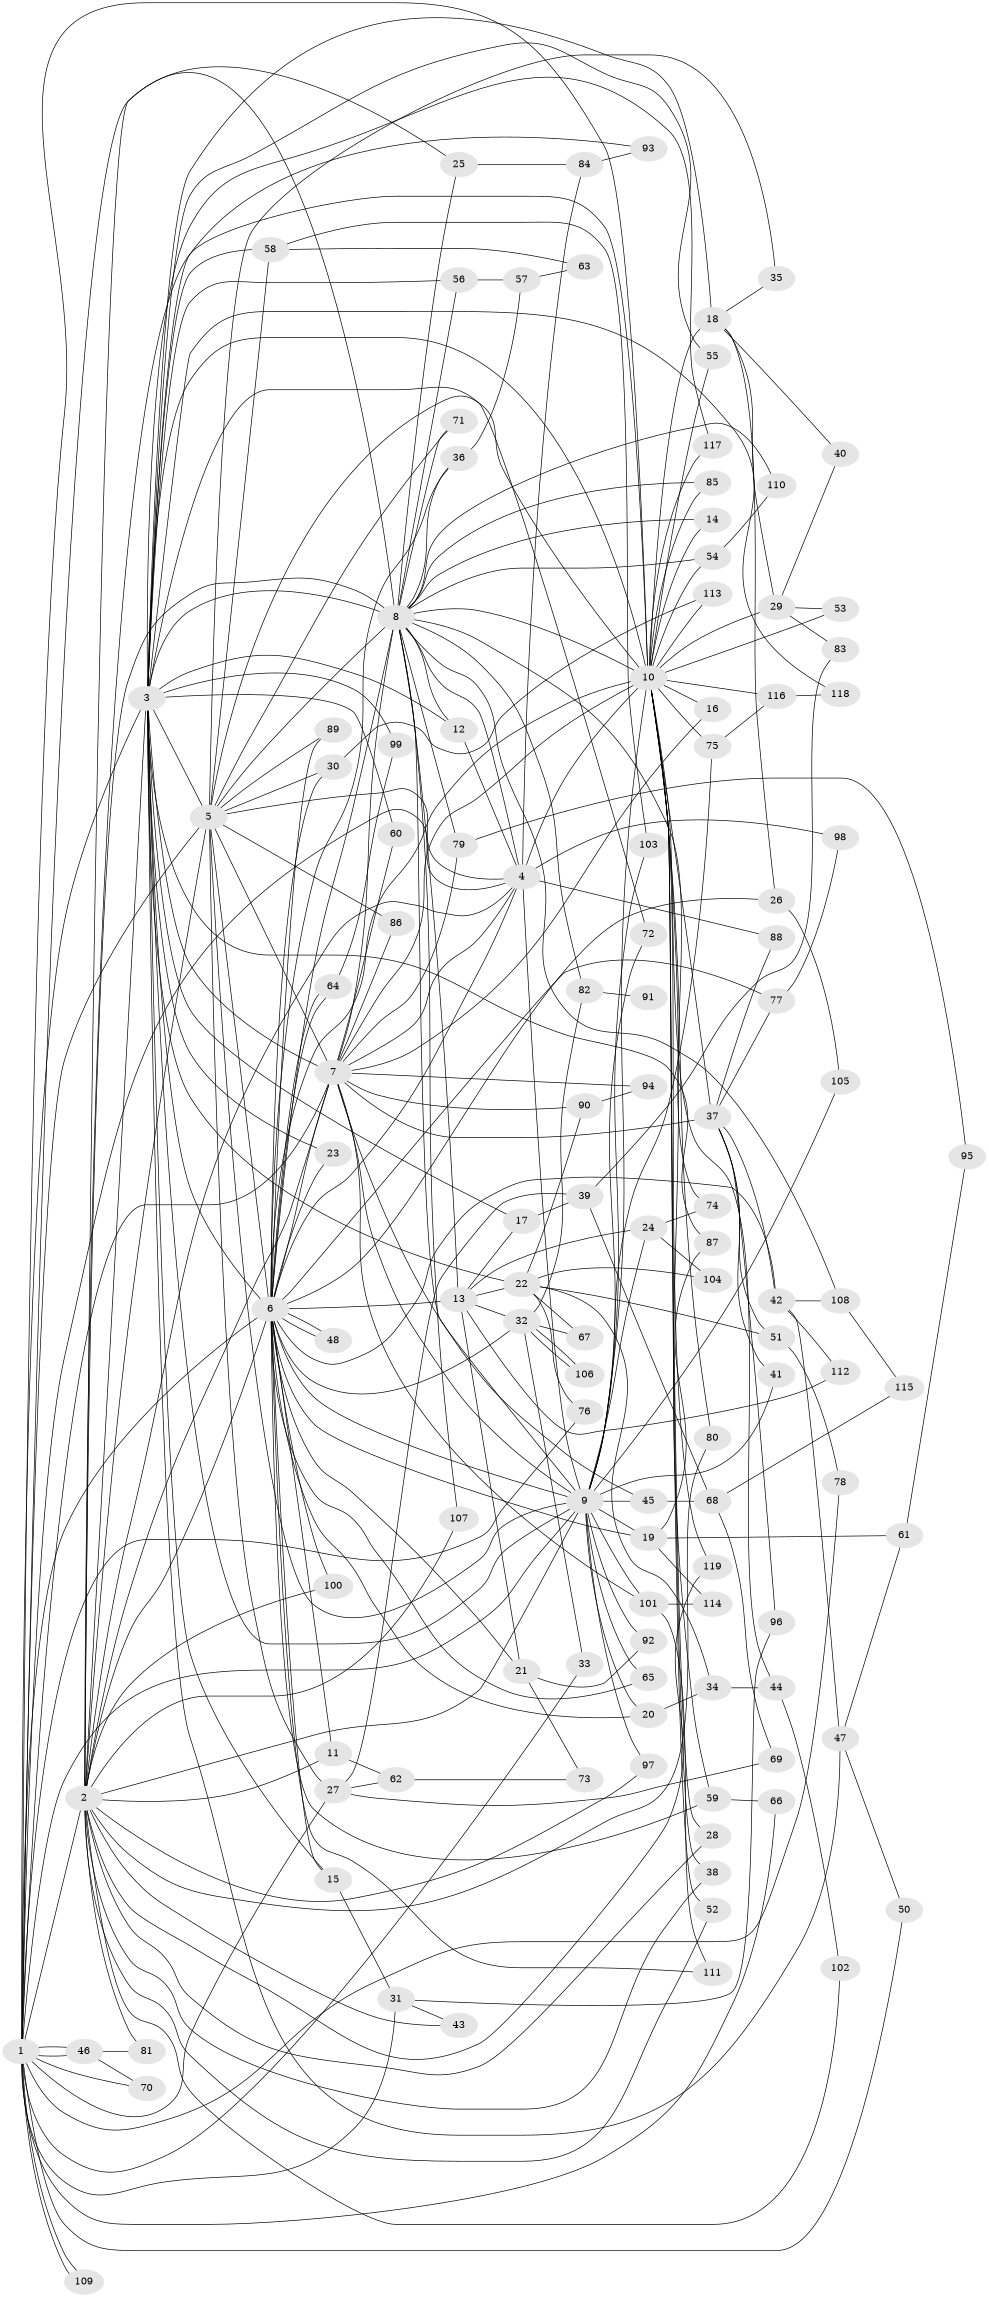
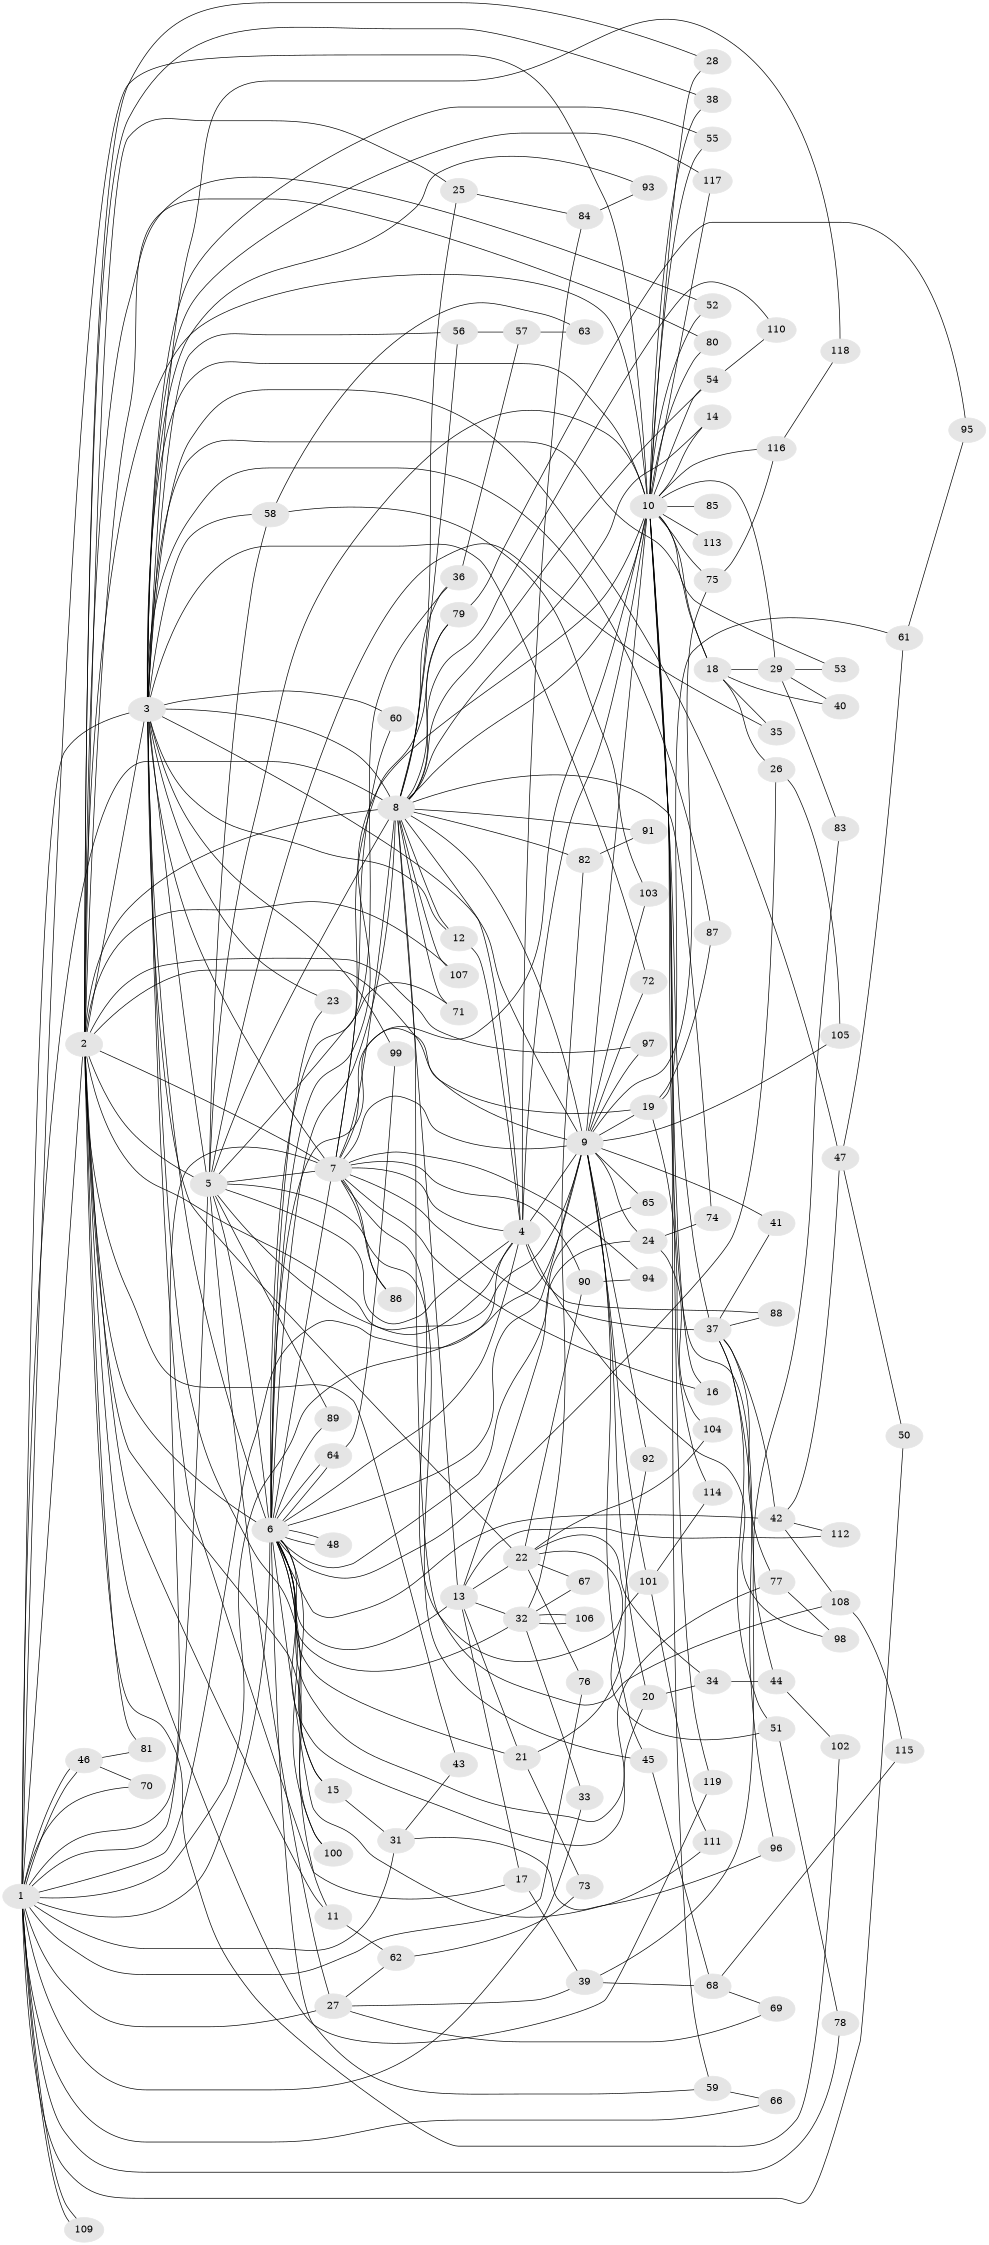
  graph {
    rankdir=LR
    node [color=gray90 style=filled]
    1
    2
    3
    4
    5
    6
    7
    8
    9
    10
    27
    31
    33
    46
    50
    66
    70
    76
    78
    109
    11
    25
    28
    38
    43
    52
    80
    81
    97
    100
    102
    107
    119
    12
    15
    17
    18
    22
    23
    47
    55
    56
    58
    60
    72
    87
    93
    99
    117
    118
    84
    88
    98
-   30
    35
    71
    86
    89
    13
    19
    20
    21
    26
    32
    36
    42
    48
    59
    64
    65
    77
    111
    16
    37
    45
    79
    90
    94
    101
    14
    54
    74
    82
    91
    108
    110
    24
    41
    75
    92
    103
    105
    29
    44
    53
    85
    113
    116
    62
    39
    69
    96
    40
    34
    51
    67
    104
    61
    57
    63
    112
    114
    73
    106
    68
    95
    115
    83
    1 -- 2
    1 -- 3
    1 -- 4
    1 -- 5
    1 -- 6
    1 -- 7
    1 -- 8
    1 -- 9
    1 -- 10
    1 -- 27
    1 -- 31
    1 -- 33
    1 -- 46
    1 -- 46
    1 -- 50
    1 -- 66
    1 -- 70
    1 -- 76
    1 -- 78
    1 -- 109
    1 -- 109
    2 -- 3
    2 -- 4
    2 -- 5
    2 -- 6
    2 -- 7
    2 -- 8
    2 -- 9
    2 -- 10
    2 -- 11
    2 -- 25
    2 -- 28
    2 -- 38
    2 -- 43
    2 -- 52
    2 -- 80
    2 -- 81
    2 -- 97
    2 -- 100
    2 -- 102
    2 -- 107
    2 -- 119
    3 -- 5
    3 -- 6
    3 -- 7
    3 -- 8
    3 -- 9
    3 -- 10
    3 -- 12
    3 -- 15
    3 -- 17
    3 -- 18
    3 -- 22
    3 -- 23
    3 -- 47
    3 -- 55
    3 -- 56
    3 -- 58
    3 -- 60
    3 -- 72
    3 -- 87
    3 -- 93
    3 -- 99
    3 -- 117
    3 -- 118
    4 -- 5
    4 -- 6
    4 -- 7
    4 -- 8
    4 -- 9
    4 -- 10
    4 -- 84
    4 -- 88
    4 -- 98
    5 -- 6
    5 -- 7
    5 -- 8
    5 -- 9
    5 -- 10
    5 -- 27
    5 -- 58
-   5 -- 30
    5 -- 35
    5 -- 71
    5 -- 86
    5 -- 89
    6 -- 7
    6 -- 8
    6 -- 9
    6 -- 10
    6 -- 11
    6 -- 100
    6 -- 15
    6 -- 23
-   6 -- 30
    6 -- 89
    6 -- 13
    6 -- 19
    6 -- 20
    6 -- 21
    6 -- 26
    6 -- 32
    6 -- 36
    6 -- 42
    6 -- 48
    6 -- 48
    6 -- 59
    6 -- 64
    6 -- 64
    6 -- 65
    6 -- 77
    6 -- 111
    7 -- 8
    7 -- 9
    7 -- 10
    7 -- 60
    7 -- 86
    7 -- 16
    7 -- 37
    7 -- 45
    7 -- 79
    7 -- 90
    7 -- 94
    7 -- 101
    8 -- 9
    8 -- 10
    8 -- 25
    8 -- 107
    8 -- 12
    8 -- 56
    8 -- 71
    8 -- 13
    8 -- 36
    8 -- 79
    8 -- 14
    8 -- 54
    8 -- 74
    8 -- 82
-   8 -- 85
+   8 -- 91
    8 -- 108
    8 -- 110
    9 -- 10
    9 -- 97
    9 -- 72
    9 -- 19
    9 -- 20
    9 -- 65
    9 -- 45
    9 -- 101
    9 -- 24
    9 -- 41
    9 -- 75
    9 -- 92
    9 -- 103
    9 -- 105
    10 -- 28
    10 -- 38
    10 -- 52
    10 -- 80
    10 -- 119
    10 -- 18
    10 -- 55
    10 -- 117
    10 -- 59
    10 -- 16
    10 -- 37
    10 -- 14
    10 -- 54
    10 -- 75
    10 -- 29
    10 -- 44
    10 -- 53
    10 -- 85
    10 -- 113
    10 -- 116
    27 -- 62
    27 -- 39
    27 -- 69
    31 -- 43
    31 -- 96
    46 -- 70
    46 -- 81
    11 -- 62
    25 -- 84
    12 -- 4
    15 -- 31
    17 -- 39
    18 -- 35
    18 -- 26
    18 -- 29
    18 -- 40
    22 -- 76
    22 -- 90
    22 -- 34
    22 -- 51
    22 -- 67
    22 -- 104
    47 -- 50
    47 -- 61
    56 -- 57
    58 -- 103
    58 -- 63
    84 -- 93
-   30 -- 113
    13 -- 17
    13 -- 22
    13 -- 21
    13 -- 32
    13 -- 24
    13 -- 112
    19 -- 87
    19 -- 61
    19 -- 114
    20 -- 34
    21 -- 92
    21 -- 73
    26 -- 105
    32 -- 33
    32 -- 82
    32 -- 67
    32 -- 106
    32 -- 106
    36 -- 57
    42 -- 47
    42 -- 108
    42 -- 112
    59 -- 66
    64 -- 99
    77 -- 98
    37 -- 88
    37 -- 42
    37 -- 77
    37 -- 41
    37 -- 96
    37 -- 51
    45 -- 68
    79 -- 95
    90 -- 94
    101 -- 111
    101 -- 114
    54 -- 110
    82 -- 91
    108 -- 115
    24 -- 74
    24 -- 104
    75 -- 116
    29 -- 53
    29 -- 40
    29 -- 83
    44 -- 102
    116 -- 118
    62 -- 73
    39 -- 68
    39 -- 83
    34 -- 44
    51 -- 78
    61 -- 95
    57 -- 63
    68 -- 69
    68 -- 115
  }
